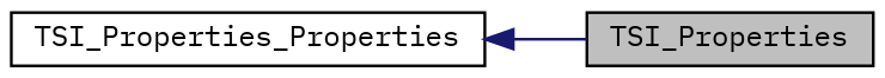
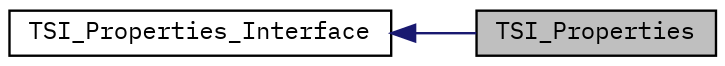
  digraph {
    rankdir=LR
    fontname="IBM Plex Mono"
    node [color=black fontname="IBM Plex Mono" fontsize=10 shape=record style=filled]
    n1 [fillcolor=grey75 fontcolor=black height=0.2 label=TSI_Properties width=0.4]
-   n2 [fillcolor=white height=0.2 label=TSI_Properties_Properties width=0.4]
+   n2 [fillcolor=white height=0.2 label=TSI_Properties_Interface width=0.4]
    n2 -> n1 [color=midnightblue dir=back fontname="IBM Plex Mono" fontsize=10 labelfontname=Helvetica labelfontsize=10 style=solid]
  }
